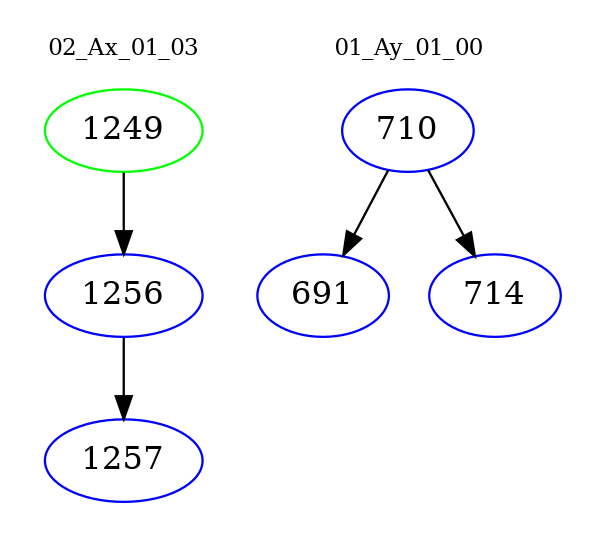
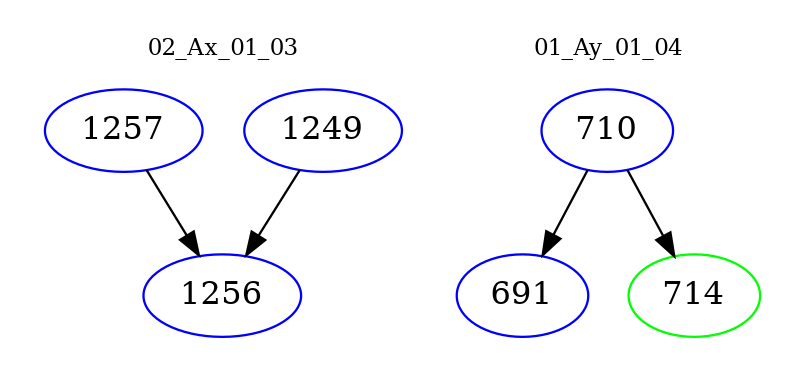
  digraph {
    node [color=blue]
    edge [color=black]
    n1 [label=1256]
-   n2 [color=green label=1249]
+   n2 [label=1249]
    n3 [label=1257]
    n4 [label=710]
    n5 [label=691]
-   n6 [label=714]
+   n6 [color=green label=714]
    subgraph cluster_1 {
      color=white
      fontsize=10
      label="02_Ax_01_03"
      n1
      n2
      n3
    }
    subgraph cluster_2 {
      color=white
      fontsize=10
-     label="01_Ay_01_00"
+     label="01_Ay_01_04"
      n4
      n5
      n6
    }
-   n1 -> n3
+   n3 -> n1
    n2 -> n1
    n4 -> n5
    n4 -> n6
  }
